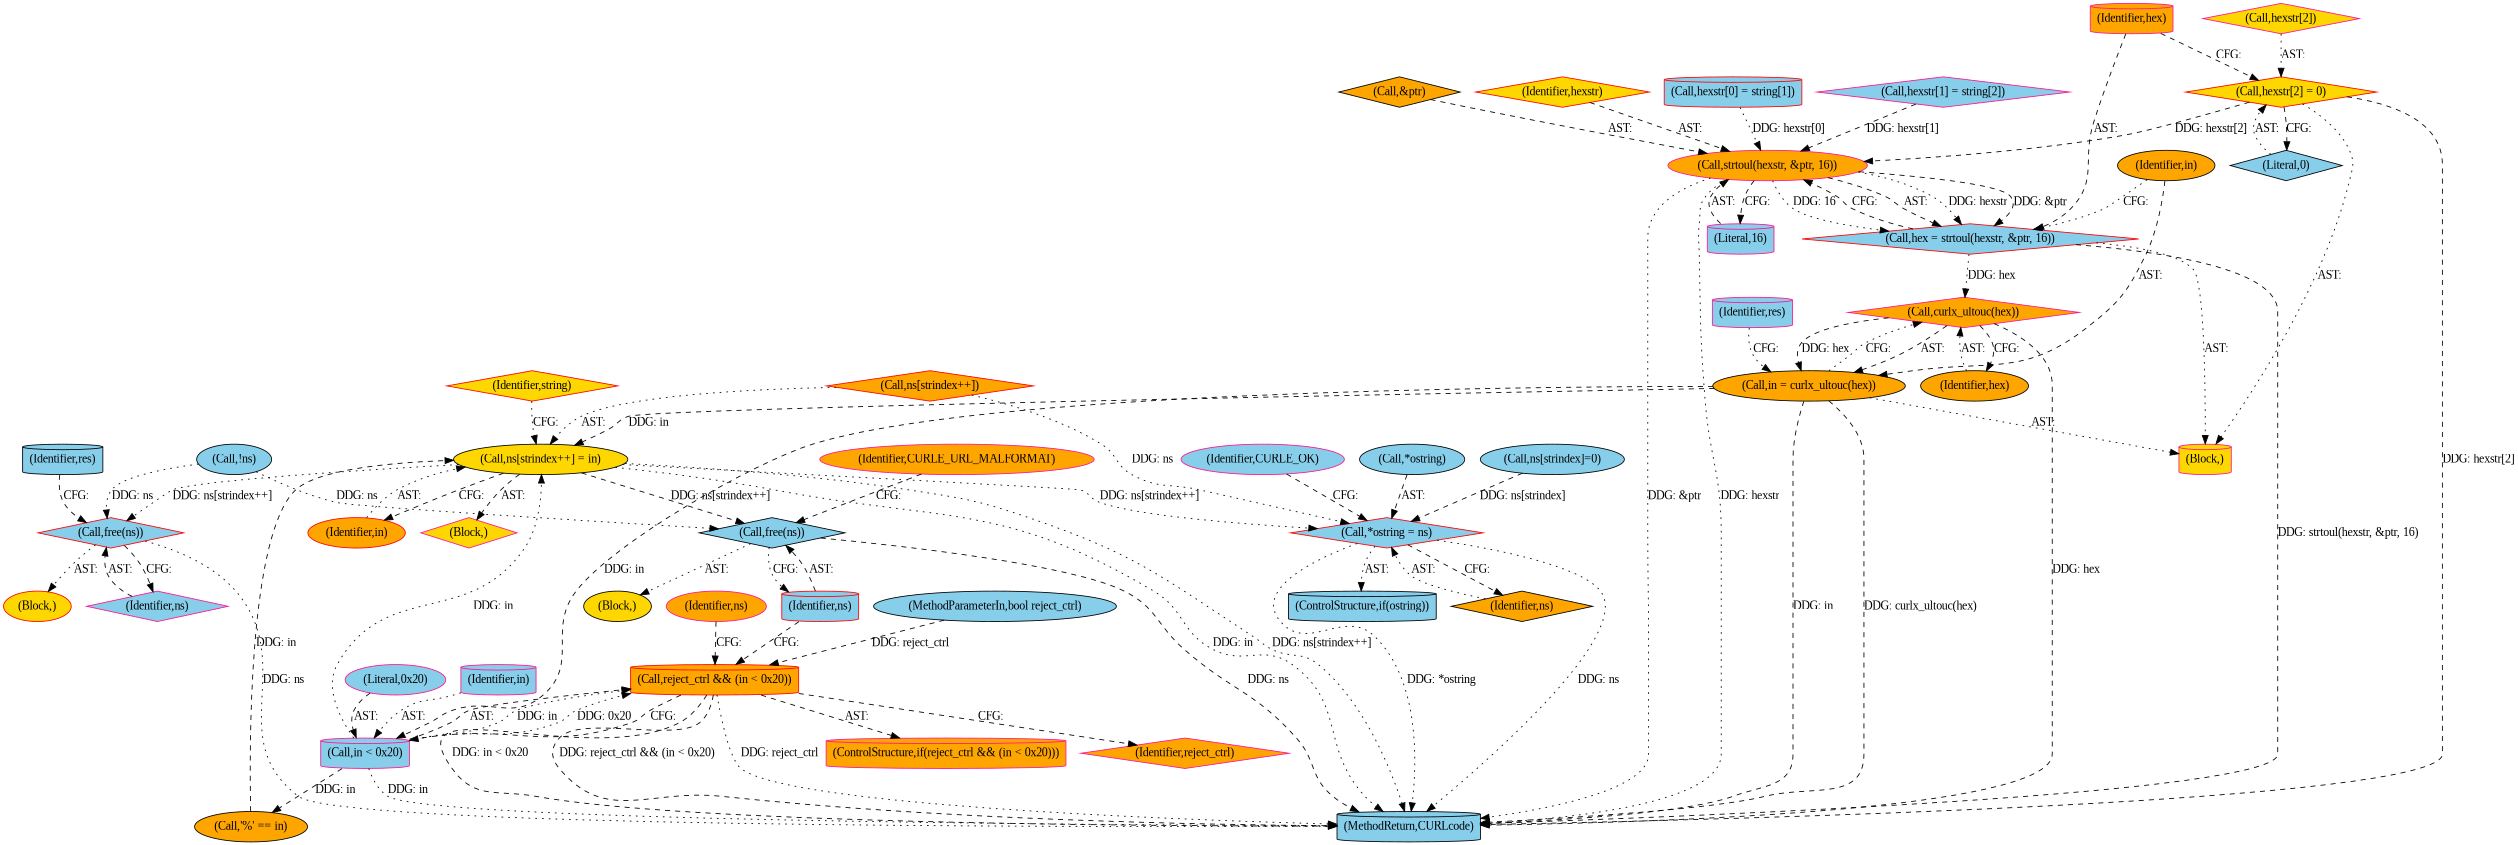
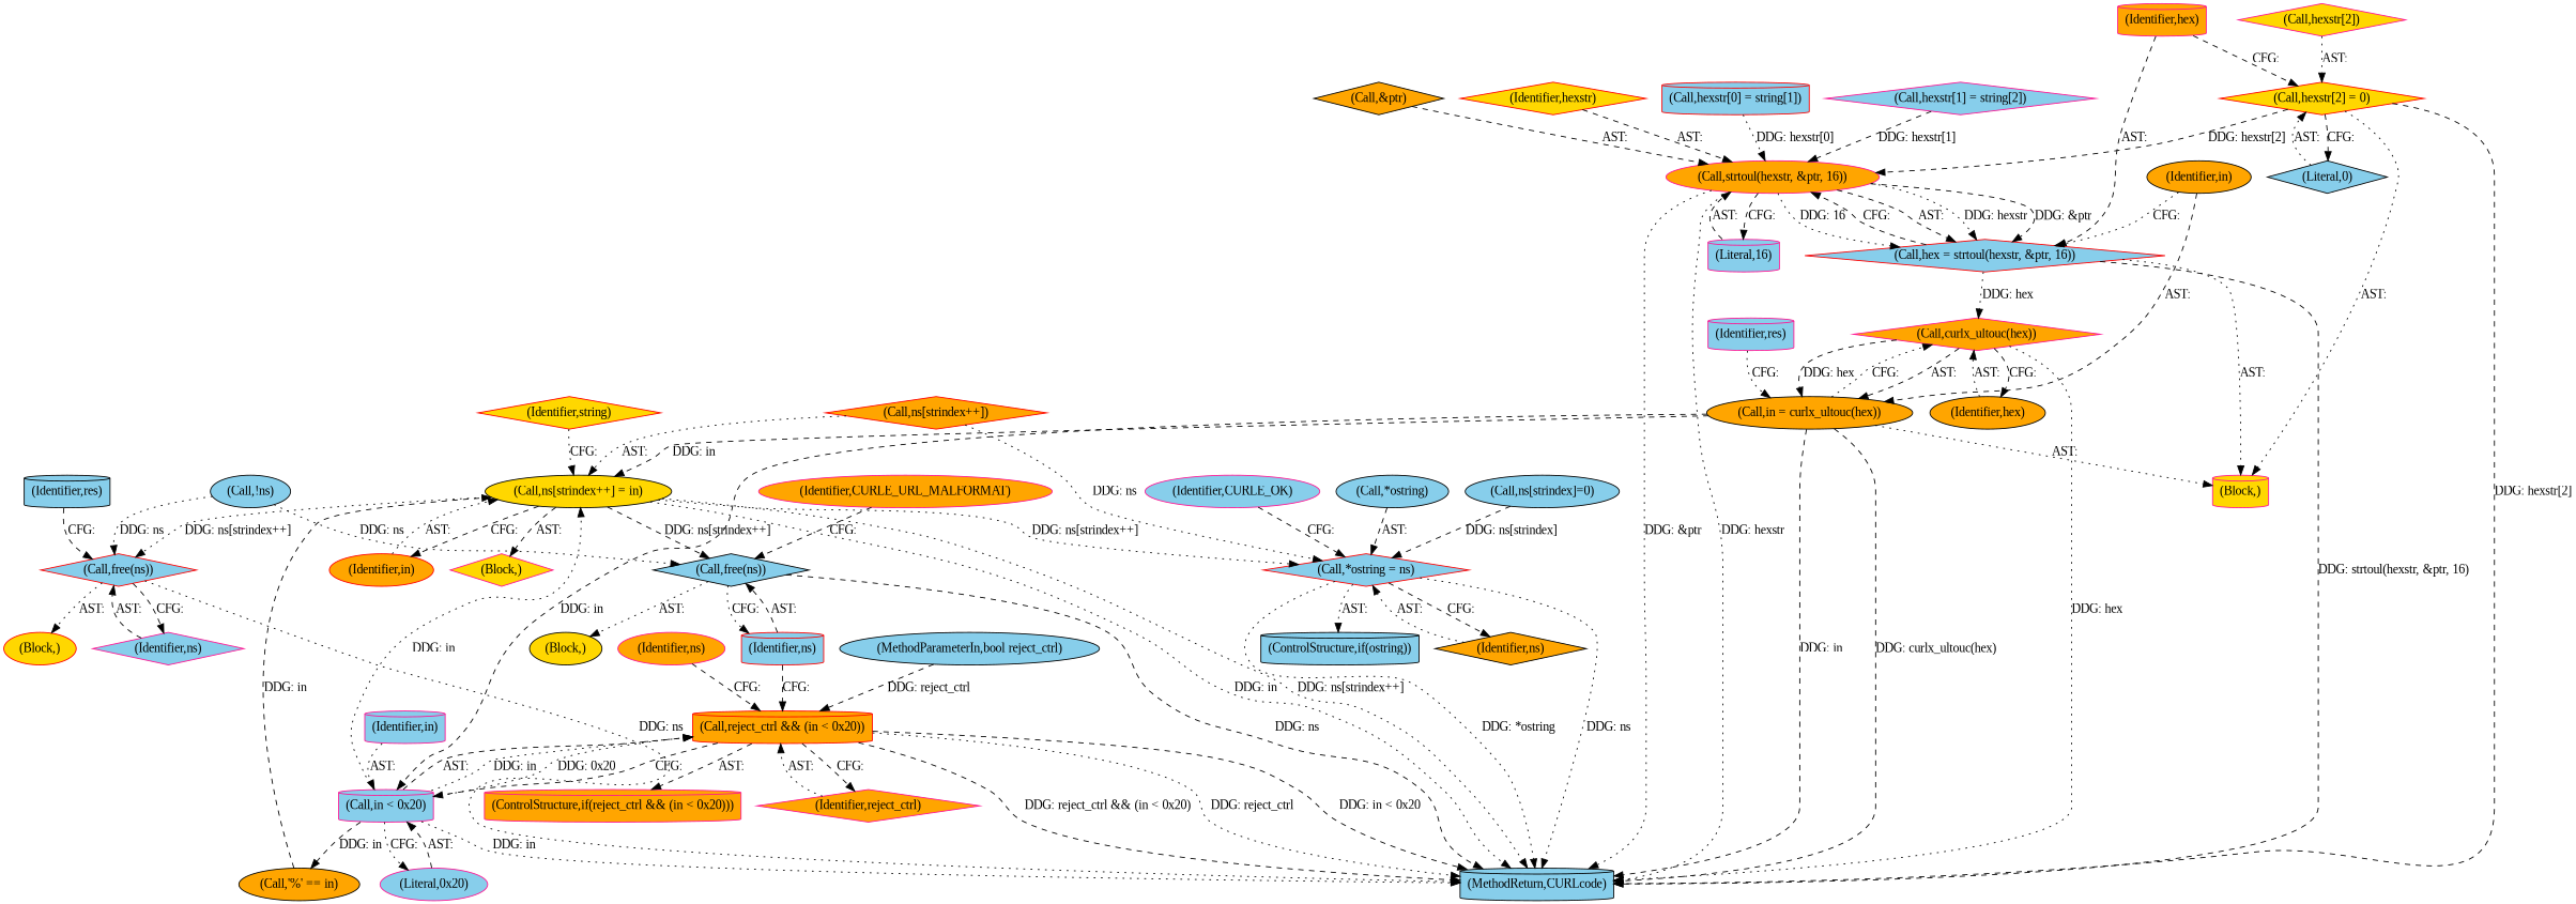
  digraph {
    fontname="Liberation Serif"
    node [color=deeppink fillcolor=skyblue fontname="Liberation Serif" shape=diamond style=filled]
    edge [fontname="Liberation Serif" style=dashed]
    n1 [color=red fillcolor=gold label="(Call,hexstr[2] = 0)"]
    n2 [fillcolor=orange label="(Call,strtoul(hexstr, &ptr, 16))" shape=ellipse]
    n3 [color=black label="(MethodReturn,CURLcode)" shape=cylinder]
    n4 [color=black label="(Literal,0)"]
    n5 [fillcolor=gold label="(Block,)" shape=cylinder]
    n6 [color=red label="(Call,hex = strtoul(hexstr, &ptr, 16))"]
    n7 [label="(Literal,16)" shape=cylinder]
    n8 [fillcolor=orange label="(Call,curlx_ultouc(hex))"]
    n9 [color=black fillcolor=orange label="(Call,in = curlx_ultouc(hex))" shape=ellipse]
    n10 [color=black fillcolor=orange label="(Identifier,hex)" shape=ellipse]
    n11 [label="(Call,in < 0x20)" shape=cylinder]
    n12 [color=black fillcolor=gold label="(Call,ns[strindex++] = in)" shape=ellipse]
    n13 [color=red fillcolor=orange label="(Call,reject_ctrl && (in < 0x20))" shape=cylinder]
    n14 [label="(Literal,0x20)" shape=ellipse]
    n15 [color=black fillcolor=orange label="(Call,'%' == in)" shape=ellipse]
    n16 [color=red label="(Call,free(ns))"]
    n17 [color=black label="(Call,free(ns))"]
    n18 [color=red label="(Call,*ostring = ns)"]
    n19 [color=red fillcolor=orange label="(Identifier,in)" shape=ellipse]
    n20 [fillcolor=gold label="(Block,)"]
    n21 [fillcolor=orange label="(ControlStructure,if(reject_ctrl && (in < 0x20)))" shape=cylinder]
    n22 [fillcolor=orange label="(Identifier,reject_ctrl)"]
    n23 [color=red fillcolor=gold label="(Block,)" shape=ellipse]
    n24 [label="(Identifier,ns)"]
    n25 [color=black fillcolor=gold label="(Block,)" shape=ellipse]
    n26 [color=red label="(Identifier,ns)" shape=cylinder]
    n27 [color=black label="(ControlStructure,if(ostring))" shape=cylinder]
    n28 [color=black fillcolor=orange label="(Identifier,ns)"]
    n29 [color=black label="(Call,*ostring)" shape=ellipse]
    n30 [color=red fillcolor=orange label="(Call,ns[strindex++])"]
    n31 [color=black label="(MethodParameterIn,bool reject_ctrl)" shape=ellipse]
    n32 [color=black label="(Call,ns[strindex]=0)" shape=ellipse]
    n33 [fillcolor=orange label="(Identifier,CURLE_URL_MALFORMAT)" shape=ellipse]
    n34 [label="(Identifier,in)" shape=cylinder]
    n35 [color=black fillcolor=orange label="(Call,&ptr)"]
    n36 [fillcolor=orange label="(Identifier,hex)" shape=cylinder]
    n37 [fillcolor=gold label="(Call,hexstr[2])"]
    n38 [color=red fillcolor=gold label="(Identifier,hexstr)"]
    n39 [label="(Identifier,CURLE_OK)" shape=ellipse]
    n40 [label="(Identifier,res)" shape=cylinder]
    n41 [color=black label="(Identifier,res)" shape=cylinder]
    n42 [color=red label="(Call,hexstr[0] = string[1])" shape=cylinder]
    n43 [color=red fillcolor=gold label="(Identifier,string)"]
    n44 [color=black fillcolor=orange label="(Identifier,in)" shape=ellipse]
    n45 [label="(Call,hexstr[1] = string[2])"]
    n46 [color=black label="(Call,!ns)" shape=ellipse]
    n47 [fillcolor=orange label="(Identifier,ns)" shape=ellipse]
    n1 -> n2 [label="DDG: hexstr[2]"]
    n1 -> n3 [label="DDG: hexstr[2]"]
    n1 -> n4 [label="CFG: "]
    n1 -> n5 [label="AST: " style=dotted]
    n2 -> n3 [label="DDG: hexstr" style=dotted]
    n2 -> n3 [label="DDG: &ptr" style=dotted]
    n2 -> n6 [label="AST: "]
    n2 -> n6 [label="DDG: hexstr" style=dotted]
    n2 -> n6 [label="DDG: &ptr"]
    n2 -> n6 [label="DDG: 16" style=dotted]
    n2 -> n7 [label="CFG: "]
    n4 -> n1 [label="AST: " style=dotted]
    n6 -> n2 [label="CFG: "]
    n6 -> n3 [label="DDG: strtoul(hexstr, &ptr, 16)"]
    n6 -> n5 [label="AST: " style=dotted]
    n6 -> n8 [label="DDG: hex" style=dotted]
    n7 -> n2 [label="AST: "]
-   n8 -> n3 [label="DDG: hex"]
+   n8 -> n3 [label="DDG: hex" style=dotted]
    n8 -> n9 [label="AST: "]
    n8 -> n9 [label="DDG: hex"]
    n8 -> n10 [label="CFG: "]
    n9 -> n3 [label="DDG: in"]
    n9 -> n3 [label="DDG: curlx_ultouc(hex)"]
    n9 -> n5 [label="AST: " style=dotted]
    n9 -> n8 [label="CFG: " style=dotted]
    n9 -> n11 [label="DDG: in"]
    n9 -> n12 [label="DDG: in"]
    n10 -> n8 [label="AST: " style=dotted]
    n11 -> n3 [label="DDG: in" style=dotted]
    n11 -> n12 [label="DDG: in" style=dotted]
    n11 -> n13 [label="AST: "]
    n11 -> n13 [label="DDG: in" style=dotted]
    n11 -> n13 [label="DDG: 0x20" style=dotted]
+   n11 -> n14 [label="CFG: " style=dotted]
    n11 -> n15 [label="DDG: in"]
    n12 -> n3 [label="DDG: in" style=dotted]
    n12 -> n3 [label="DDG: ns[strindex++]" style=dotted]
    n12 -> n16 [label="DDG: ns[strindex++]" style=dotted]
    n12 -> n17 [label="DDG: ns[strindex++]"]
    n12 -> n18 [label="DDG: ns[strindex++]" style=dotted]
    n12 -> n19 [label="CFG: "]
    n12 -> n20 [label="AST: "]
    n13 -> n3 [label="DDG: in < 0x20"]
    n13 -> n3 [label="DDG: reject_ctrl && (in < 0x20)"]
    n13 -> n3 [label="DDG: reject_ctrl" style=dotted]
    n13 -> n11 [label="CFG: "]
    n13 -> n21 [label="AST: "]
    n13 -> n22 [label="CFG: "]
    n14 -> n11 [label="AST: "]
    n15 -> n12 [label="DDG: in"]
    n16 -> n3 [label="DDG: ns" style=dotted]
    n16 -> n23 [label="AST: " style=dotted]
    n16 -> n24 [label="CFG: "]
    n17 -> n3 [label="DDG: ns"]
    n17 -> n25 [label="AST: " style=dotted]
    n17 -> n26 [label="CFG: " style=dotted]
    n18 -> n3 [label="DDG: *ostring" style=dotted]
    n18 -> n3 [label="DDG: ns" style=dotted]
    n18 -> n27 [label="AST: " style=dotted]
    n18 -> n28 [label="CFG: "]
    n19 -> n12 [label="AST: " style=dotted]
+   n22 -> n13 [label="AST: " style=dotted]
    n24 -> n16 [label="AST: "]
    n26 -> n13 [label="CFG: "]
    n26 -> n17 [label="AST: "]
    n28 -> n18 [label="AST: " style=dotted]
    n29 -> n18 [label="AST: "]
    n30 -> n12 [label="AST: " style=dotted]
    n30 -> n18 [label="DDG: ns" style=dotted]
    n31 -> n13 [label="DDG: reject_ctrl"]
    n32 -> n18 [label="DDG: ns[strindex]"]
    n33 -> n17 [label="CFG: "]
    n34 -> n11 [label="AST: " style=dotted]
    n35 -> n2 [label="AST: "]
    n36 -> n1 [label="CFG: "]
    n36 -> n6 [label="AST: "]
    n37 -> n1 [label="AST: " style=dotted]
    n38 -> n2 [label="AST: "]
    n39 -> n18 [label="CFG: "]
    n40 -> n9 [label="CFG: " style=dotted]
    n41 -> n16 [label="CFG: "]
    n42 -> n2 [label="DDG: hexstr[0]" style=dotted]
    n43 -> n12 [label="CFG: " style=dotted]
    n44 -> n6 [label="CFG: " style=dotted]
    n44 -> n9 [label="AST: "]
    n45 -> n2 [label="DDG: hexstr[1]"]
    n46 -> n16 [label="DDG: ns" style=dotted]
    n46 -> n17 [label="DDG: ns" style=dotted]
    n47 -> n13 [label="CFG: "]
  }
